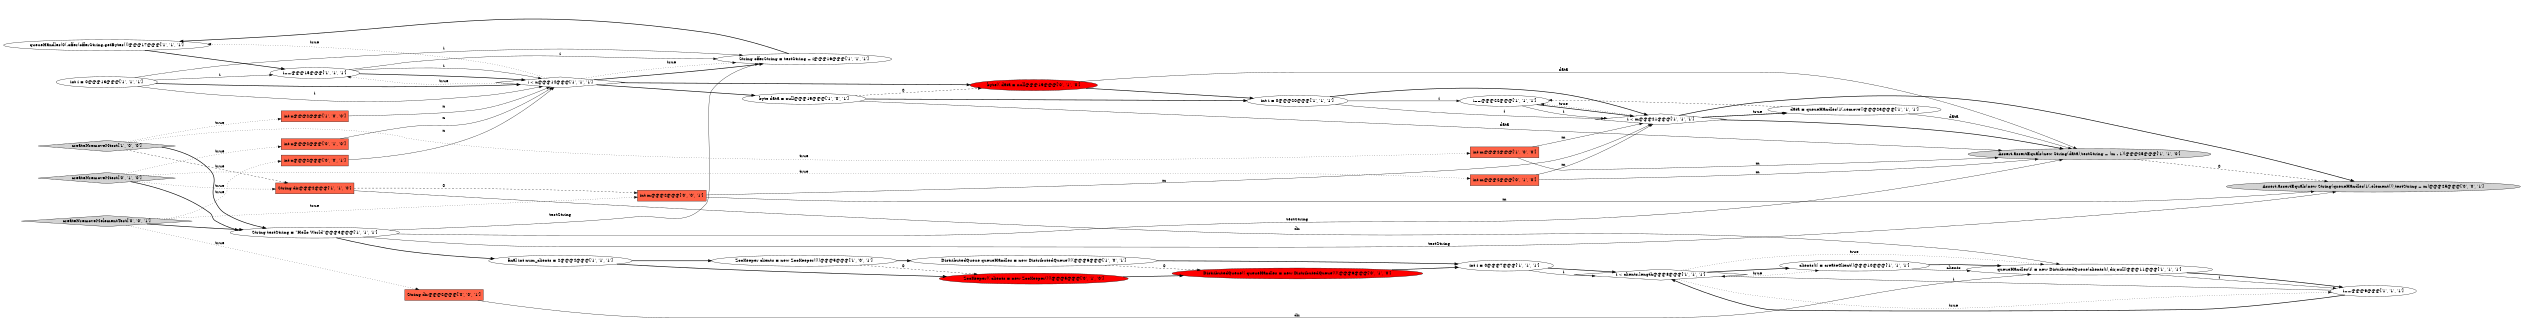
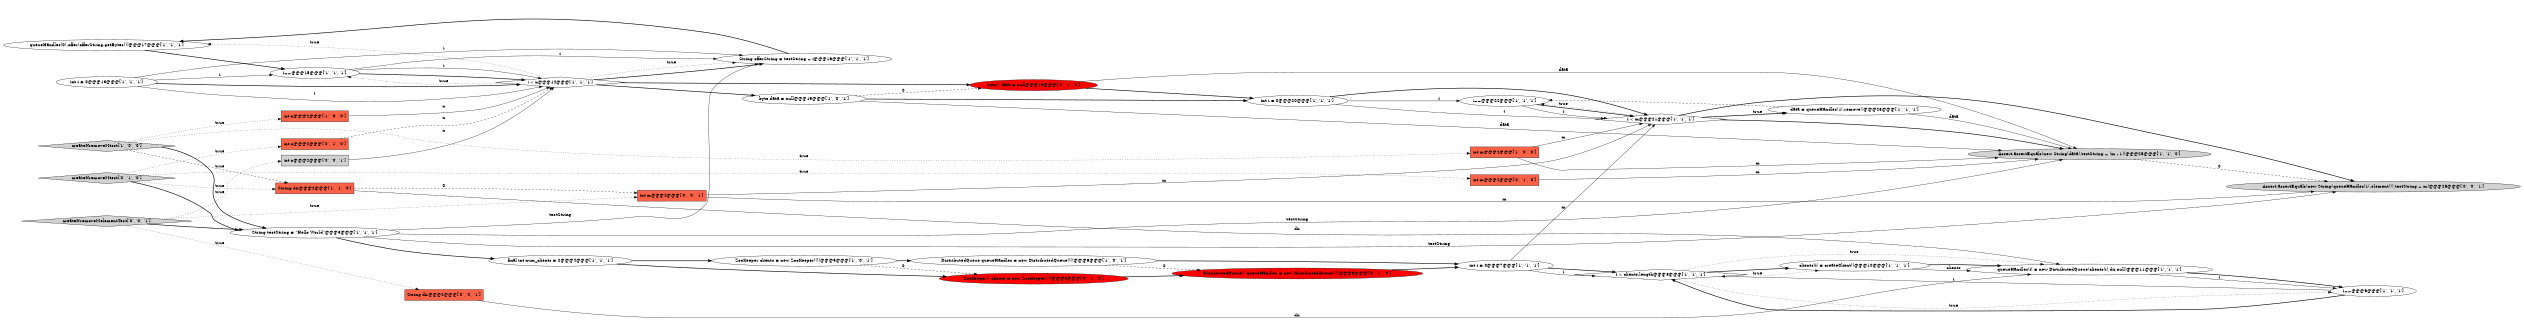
  digraph {
    rankdir=LR
    node [fillcolor=white shape=ellipse style=filled]
    edge [style=bold]
    n1 [label="queueHandles(0(.offer(offerString.getBytes())@@@17@@@['1', '1', '1']"]
    n2 [label="i++@@@15@@@['1', '1', '1']"]
    n3 [label="i < n@@@14@@@['1', '1', '1']" shape=diamond]
    n4 [label="String offerString = testString + i@@@16@@@['1', '1', '1']"]
    n5 [fillcolor=lightgray label="Assert.assertEquals(new String(data),testString + (m - 1))@@@25@@@['1', '1', '0']"]
    n6 [fillcolor=lightgray label="Assert.assertEquals(new String(queueHandles(1(.element()),testString + m)@@@25@@@['0', '0', '1']"]
    n7 [label="i++@@@22@@@['1', '1', '1']"]
    n8 [label="i < m@@@21@@@['1', '1', '1']" shape=diamond]
    n9 [label="data = queueHandles(1(.remove()@@@23@@@['1', '1', '1']"]
    n10 [fillcolor=red label="DistributedQueue(( queueHandles = new DistributedQueue((((@@@6@@@['0', '1', '0']"]
    n11 [label="int i = 0@@@7@@@['1', '1', '1']"]
    n12 [label="i < clients.length@@@8@@@['1', '1', '1']" shape=diamond]
    n13 [label="final int num_clients = 2@@@4@@@['1', '1', '1']"]
    n14 [fillcolor=red label="ZooKeeper(( clients = new ZooKeeper((((@@@5@@@['0', '1', '0']"]
    n15 [label="ZooKeeper clients = new ZooKeeper((((@@@5@@@['1', '0', '1']"]
    n16 [label="DistributedQueue queueHandles = new DistributedQueue((((@@@6@@@['1', '0', '1']"]
    n17 [label="byte data = null@@@19@@@['1', '0', '1']"]
    n18 [fillcolor=red label="byte(( data = null@@@19@@@['0', '1', '0']"]
    n19 [fillcolor=lightgray label="createNremoveMelementTest['0', '0', '1']" shape=diamond]
-   n20 [fillcolor=tomato label="int n@@@2@@@['0', '0', '1']" shape=box]
+   n20 [fillcolor=lightgray label="int n@@@2@@@['0', '0', '1']" shape=box]
    n21 [label="String testString = \"Hello World\"@@@3@@@['1', '1', '1']"]
    n22 [fillcolor=tomato label="String dir@@@2@@@['0', '0', '1']" shape=box]
    n23 [fillcolor=tomato label="int m@@@2@@@['0', '0', '1']" shape=box]
    n24 [label="queueHandles(i( = new DistributedQueue(clients(i(,dir,null)@@@11@@@['1', '1', '1']"]
    n25 [label="int i = 0@@@20@@@['1', '1', '1']"]
    n26 [fillcolor=tomato label="int n@@@2@@@['0', '1', '0']" shape=box]
    n27 [fillcolor=lightgray label="createNremoveMtest['1', '0', '0']" shape=diamond]
    n28 [fillcolor=tomato label="int m@@@2@@@['1', '0', '0']" shape=box]
    n29 [fillcolor=tomato label="int n@@@2@@@['1', '0', '0']" shape=box]
    n30 [fillcolor=tomato label="String dir@@@2@@@['1', '1', '0']" shape=box]
    n31 [label="i++@@@9@@@['1', '1', '1']"]
    n32 [label="clients(i( = createClient()@@@10@@@['1', '1', '1']"]
    n33 [label="int i = 0@@@13@@@['1', '1', '1']"]
    n34 [fillcolor=lightgray label="createNremoveMtest['0', '1', '0']" shape=diamond]
    n35 [fillcolor=tomato label="int m@@@2@@@['0', '1', '0']" shape=box]
    n1 -> n2
    n2 -> n3 [label=i style=solid]
    n2 -> n3
    n2 -> n4 [label=i style=solid]
    n3 -> n1 [label=true style=dotted]
    n3 -> n2 [label=true style=dotted]
    n3 -> n4 [label=true style=dotted]
    n3 -> n4
    n3 -> n17
    n3 -> n18
    n4 -> n1
    n5 -> n6 [label=0 style=dashed]
    n7 -> n8
    n7 -> n8 [label=i style=solid]
    n8 -> n5
    n8 -> n6
    n8 -> n7 [label=true style=dotted]
    n8 -> n9 [label=true style=dotted]
    n8 -> n9
    n9 -> n5 [label=data style=solid]
    n9 -> n7 [style=dashed]
    n10 -> n11
    n11 -> n12 [label=i style=solid]
    n11 -> n12
    n12 -> n24 [label=true style=dotted]
    n12 -> n31 [label=true style=dotted]
    n12 -> n32
    n12 -> n32 [label=true style=dotted]
    n13 -> n14
    n13 -> n15
    n14 -> n10
    n15 -> n14 [label=0 style=dashed]
    n15 -> n16
    n16 -> n10 [label=0 style=dashed]
    n16 -> n11
    n17 -> n5 [label=data style=solid]
    n17 -> n18 [label=0 style=dashed]
    n17 -> n25
    n18 -> n5 [label=data style=solid]
    n18 -> n25
    n19 -> n20 [label=true style=dotted]
    n19 -> n21
    n19 -> n22 [label=true style=dotted]
    n19 -> n23 [label=true style=dotted]
    n20 -> n3 [label=n style=solid]
    n21 -> n4 [label=testString style=solid]
    n21 -> n5 [label=testString style=solid]
    n21 -> n6 [label=testString style=solid]
    n21 -> n13
    n22 -> n24 [label=dir style=solid]
    n23 -> n6 [label=m style=solid]
    n23 -> n8 [label=m style=solid]
    n24 -> n31 [label=i style=solid]
    n24 -> n31
    n25 -> n7 [label=i style=solid]
    n25 -> n8 [label=i style=solid]
    n25 -> n8
-   n26 -> n3 [label=n style=solid]
+   n26 -> n3 [label=n style=dashed]
    n27 -> n21
    n27 -> n28 [label=true style=dotted]
    n27 -> n29 [label=true style=dotted]
    n27 -> n30 [label=true style=dashed]
    n28 -> n5 [label=m style=solid]
    n28 -> n8 [label=m style=solid]
    n29 -> n3 [label=n style=solid]
    n30 -> n23 [label=0 style=dashed]
    n30 -> n24 [label=dir style=solid]
    n31 -> n12 [label=i style=solid]
    n31 -> n12
    n32 -> n24
    n32 -> n24 [label=clients style=solid]
    n33 -> n2 [label=i style=solid]
    n33 -> n3 [label=i style=solid]
    n33 -> n3
    n33 -> n4 [label=i style=solid]
    n34 -> n21
    n34 -> n26 [label=true style=dotted]
    n34 -> n30 [label=true style=dotted]
    n34 -> n35 [label=true style=dotted]
    n35 -> n5 [label=m style=solid]
-   n35 -> n8 [label=m style=solid]
+   n11 -> n8 [label=m style=solid]
  }
